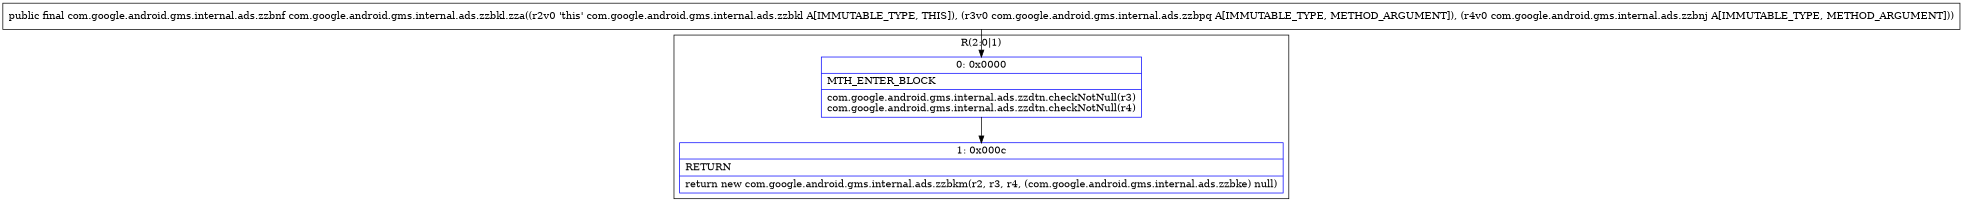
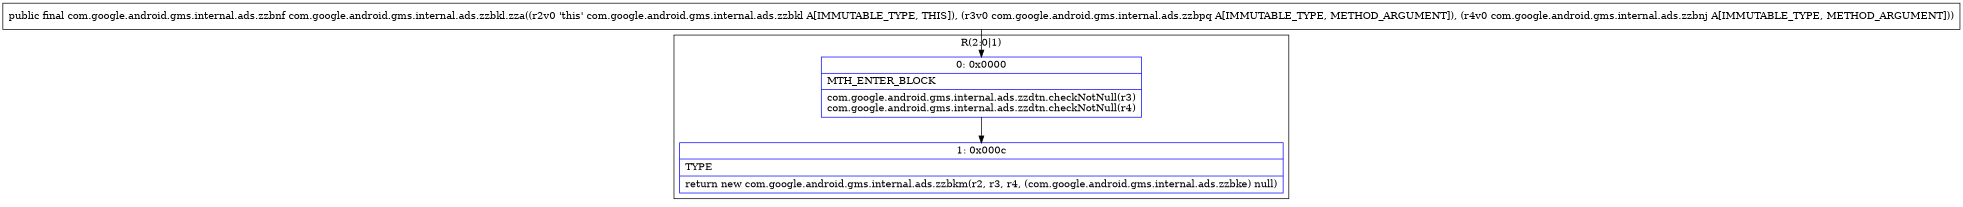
  digraph {
    node [color=blue shape=record]
    n1 [label="{0\:\ 0x0000|MTH_ENTER_BLOCK\l|com.google.android.gms.internal.ads.zzdtn.checkNotNull(r3)\lcom.google.android.gms.internal.ads.zzdtn.checkNotNull(r4)\l}"]
-   n2 [label="{1\:\ 0x000c|RETURN\l|return new com.google.android.gms.internal.ads.zzbkm(r2, r3, r4, (com.google.android.gms.internal.ads.zzbke) null)\l}"]
+   n2 [label="{1\:\ 0x000c|TYPE\l|return new com.google.android.gms.internal.ads.zzbkm(r2, r3, r4, (com.google.android.gms.internal.ads.zzbke) null)\l}"]
    n3 [label="{public final com.google.android.gms.internal.ads.zzbnf com.google.android.gms.internal.ads.zzbkl.zza((r2v0 'this' com.google.android.gms.internal.ads.zzbkl A[IMMUTABLE_TYPE, THIS]), (r3v0 com.google.android.gms.internal.ads.zzbpq A[IMMUTABLE_TYPE, METHOD_ARGUMENT]), (r4v0 com.google.android.gms.internal.ads.zzbnj A[IMMUTABLE_TYPE, METHOD_ARGUMENT])) }" color=""]
    subgraph cluster_1 {
      label="R(2:0|1)"
      n1
      n2
    }
    n1 -> n2
    n3 -> n1
  }
